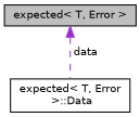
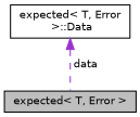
  digraph {
    node [color=black fontname=Helvetica fontsize=10 shape=record style=filled]
    n1 [fillcolor=grey75 fontcolor=black height=0.2 label="expected\< T, Error \>" width=0.4]
    n2 [fillcolor=white height=0.2 label="expected\< T, Error\l \>::Data" width=0.4]
-   n1 -> n2 [color=darkorchid3 dir=back fontname=Helvetica fontsize=10 label=" data" labelfontname=Helvetica labelfontsize=10 style=dashed]
+   n2 -> n1 [color=darkorchid3 dir=back fontname=Helvetica fontsize=10 label=" data" labelfontname=Helvetica labelfontsize=10 style=dashed]
  }
